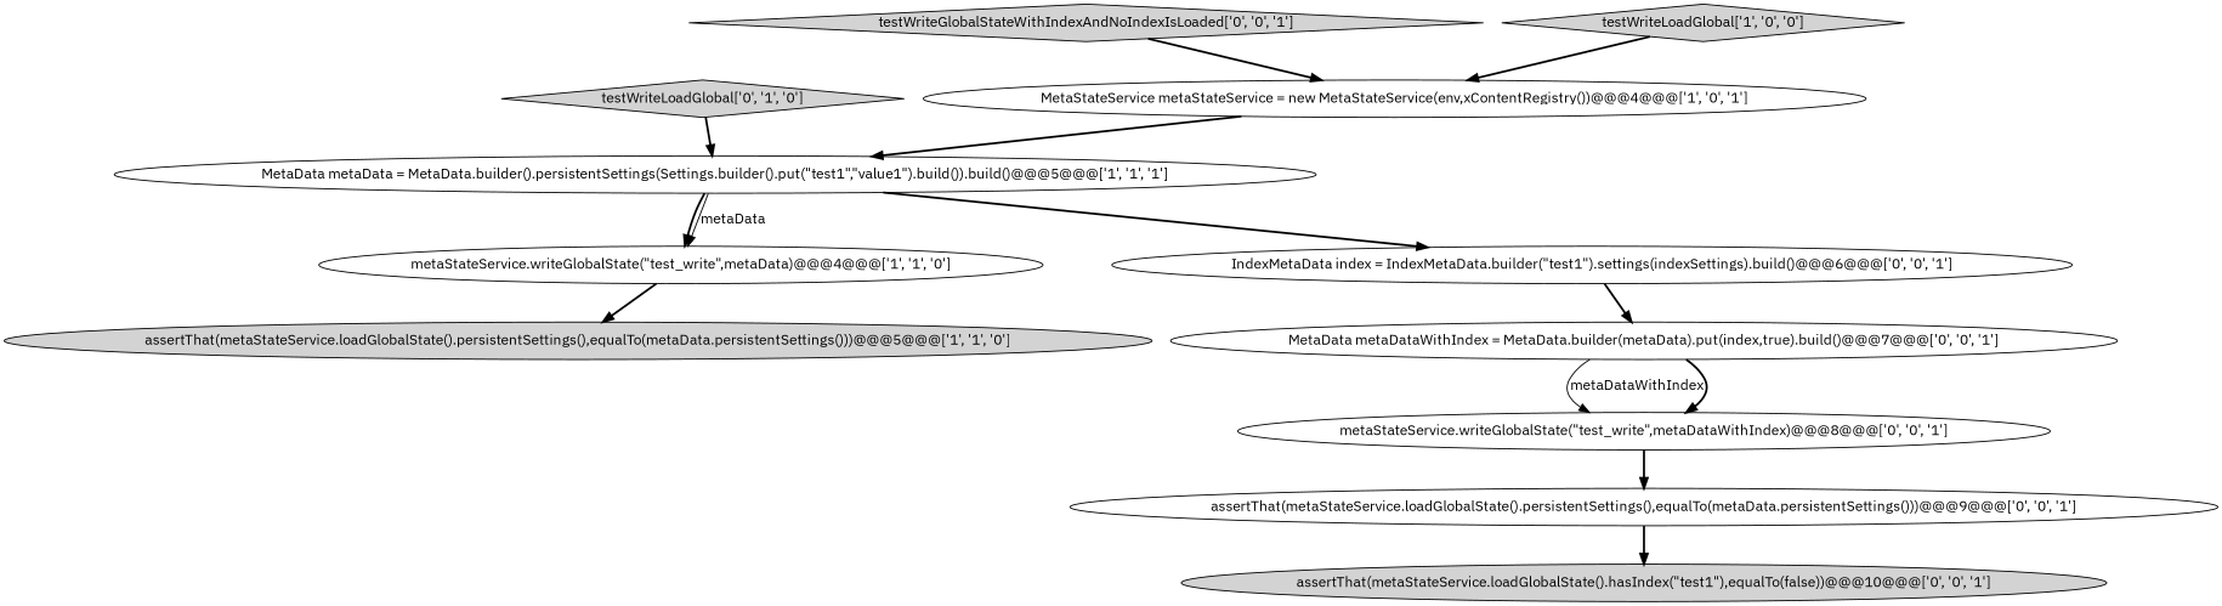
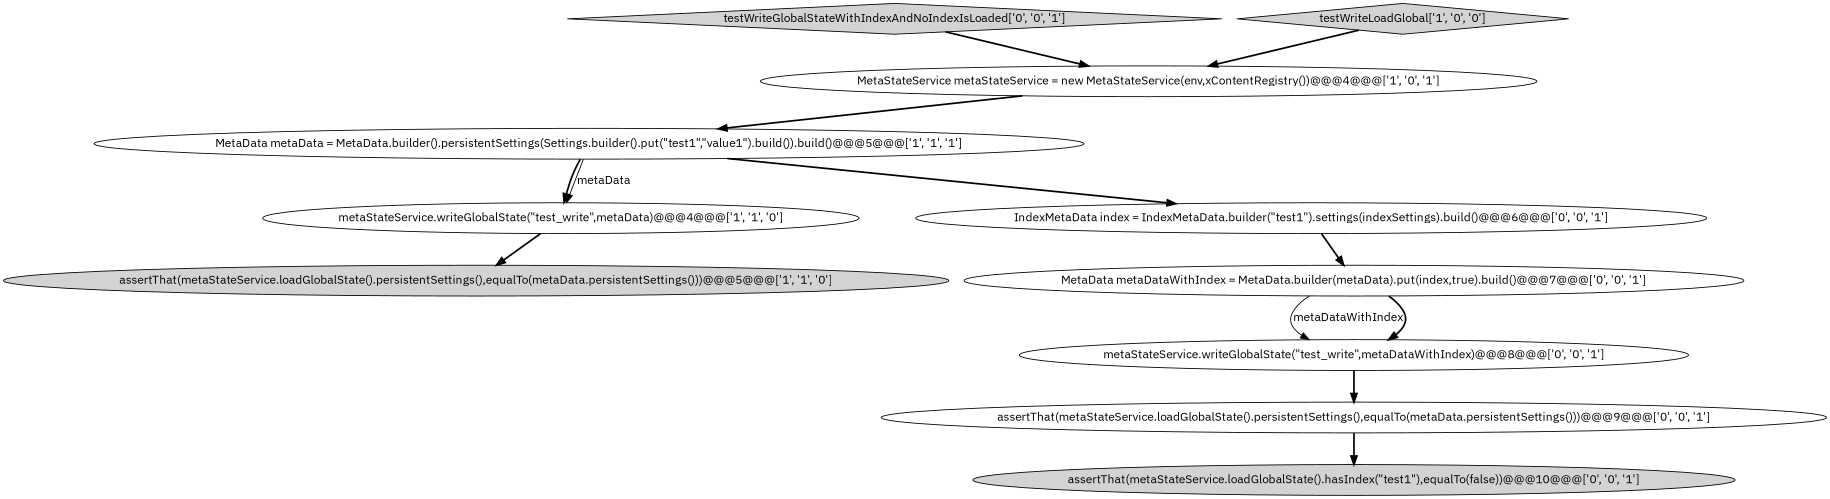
  digraph {
    fontname="IBM Plex Sans"
    node [fillcolor=white shape=ellipse style=filled fontname="IBM Plex Sans"]
    edge [style=bold fontname="IBM Plex Sans"]
    n1 [label="metaStateService.writeGlobalState(\"test_write\",metaDataWithIndex)@@@8@@@['0', '0', '1']"]
    n2 [label="assertThat(metaStateService.loadGlobalState().persistentSettings(),equalTo(metaData.persistentSettings()))@@@9@@@['0', '0', '1']"]
    n3 [label="MetaData metaData = MetaData.builder().persistentSettings(Settings.builder().put(\"test1\",\"value1\").build()).build()@@@5@@@['1', '1', '1']"]
    n4 [label="metaStateService.writeGlobalState(\"test_write\",metaData)@@@4@@@['1', '1', '0']"]
    n5 [label="IndexMetaData index = IndexMetaData.builder(\"test1\").settings(indexSettings).build()@@@6@@@['0', '0', '1']"]
    n6 [fillcolor=lightgray label="assertThat(metaStateService.loadGlobalState().hasIndex(\"test1\"),equalTo(false))@@@10@@@['0', '0', '1']"]
-   n7 [fillcolor=lightgray label="testWriteLoadGlobal['0', '1', '0']" shape=diamond]
    n8 [fillcolor=lightgray label="testWriteGlobalStateWithIndexAndNoIndexIsLoaded['0', '0', '1']" shape=diamond]
    n9 [label="MetaStateService metaStateService = new MetaStateService(env,xContentRegistry())@@@4@@@['1', '0', '1']"]
    n10 [fillcolor=lightgray label="assertThat(metaStateService.loadGlobalState().persistentSettings(),equalTo(metaData.persistentSettings()))@@@5@@@['1', '1', '0']"]
    n11 [label="MetaData metaDataWithIndex = MetaData.builder(metaData).put(index,true).build()@@@7@@@['0', '0', '1']"]
    n12 [fillcolor=lightgray label="testWriteLoadGlobal['1', '0', '0']" shape=diamond]
    n1 -> n2
    n2 -> n6
    n3 -> n4
    n3 -> n4 [label=metaData style=solid]
    n3 -> n5
    n4 -> n10
    n5 -> n11
-   n7 -> n3
    n8 -> n9
    n9 -> n3
    n11 -> n1 [label=metaDataWithIndex style=solid]
    n11 -> n1
    n12 -> n9
  }
